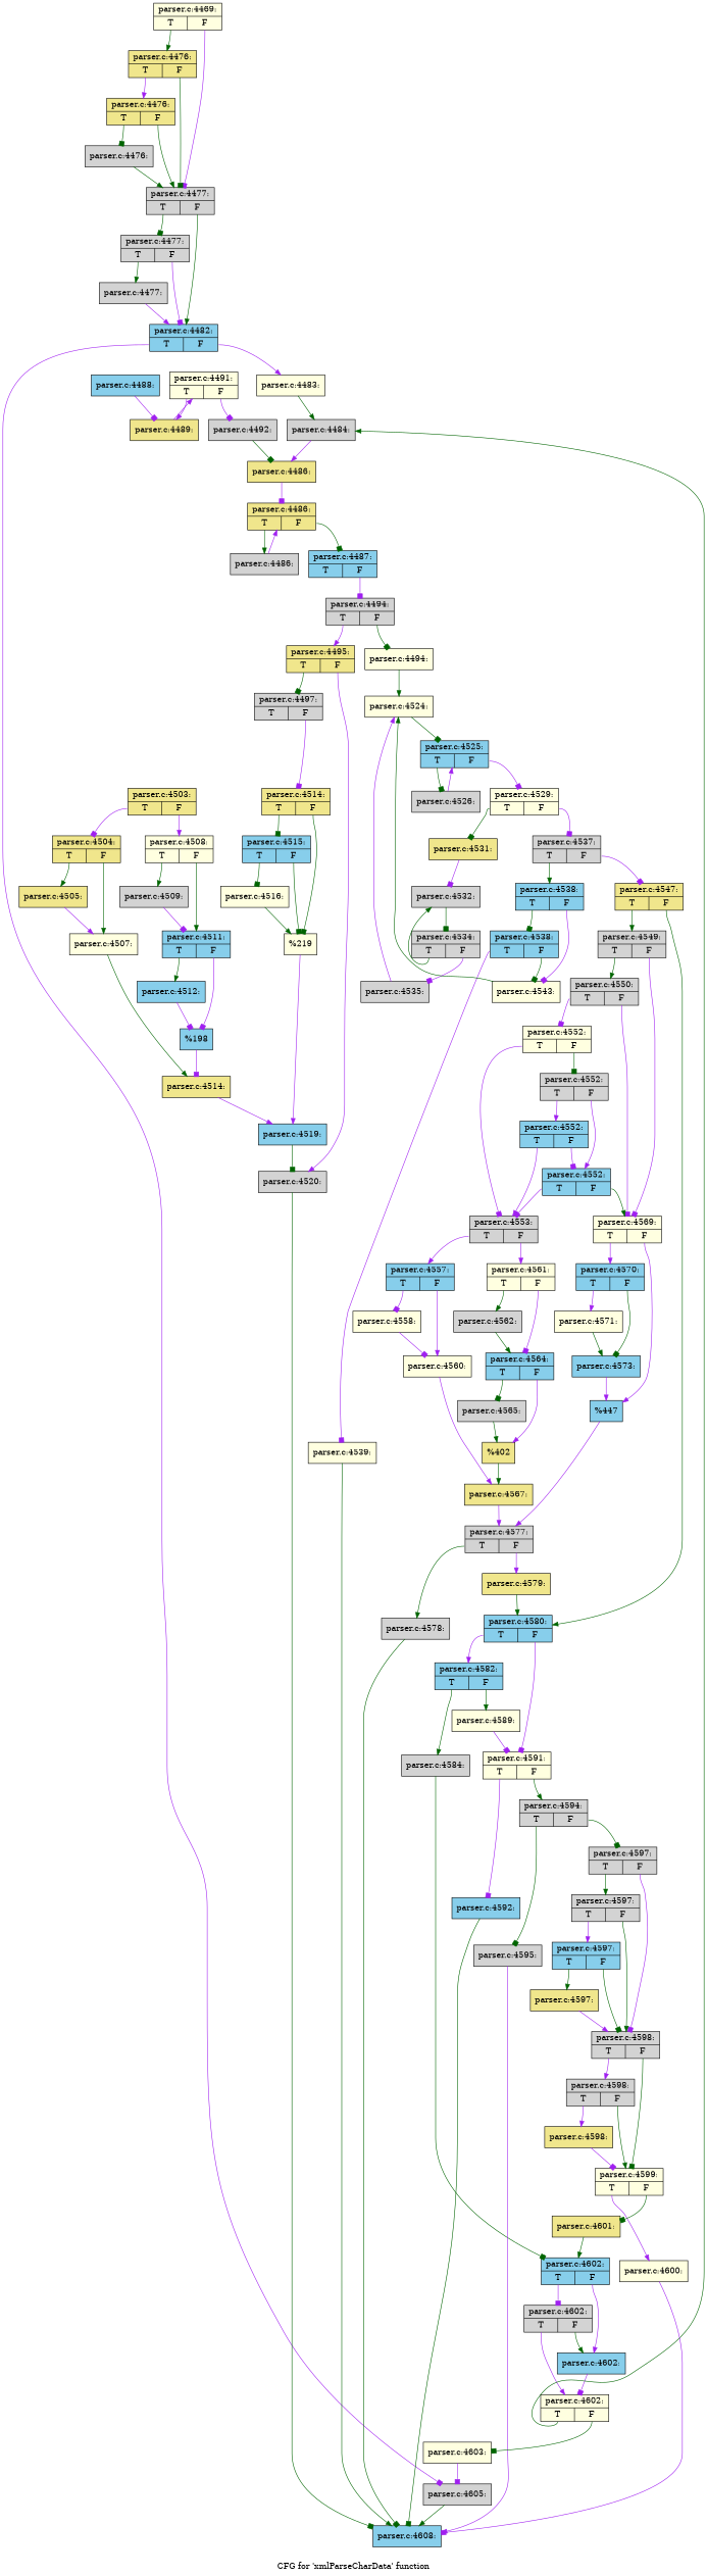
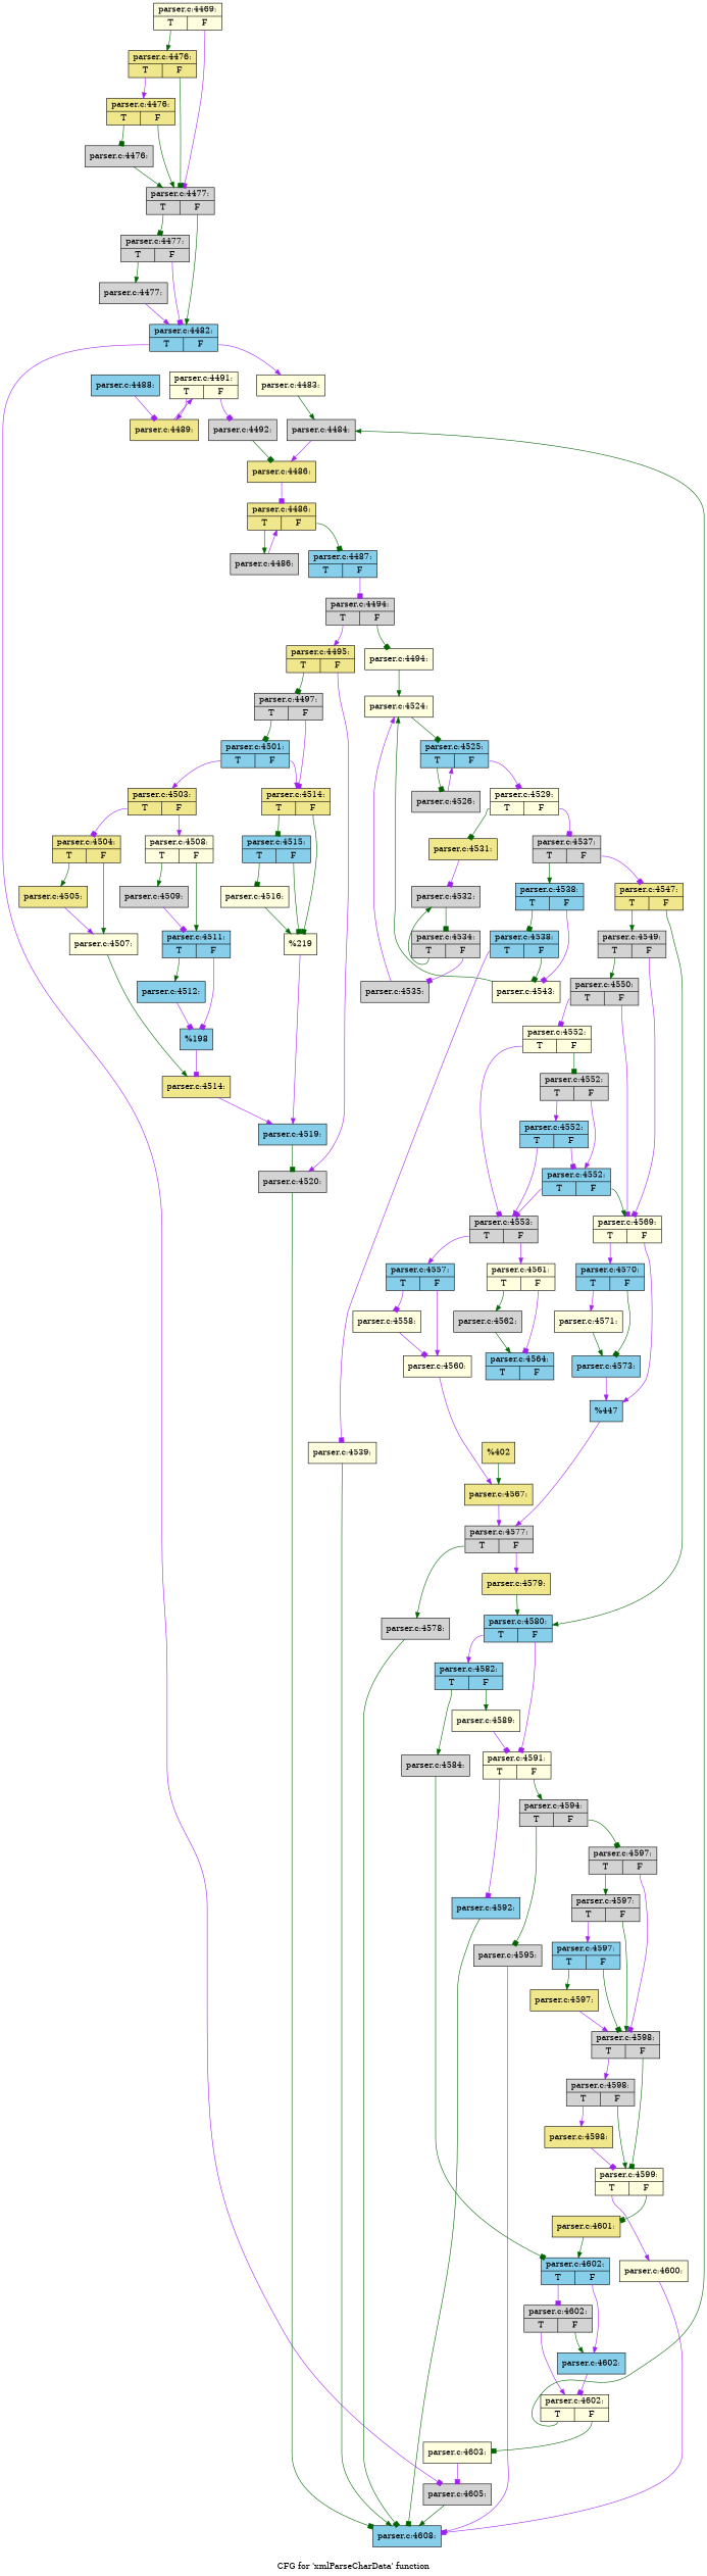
  digraph {
    label="CFG for 'xmlParseCharData' function"
    node [fillcolor=lightgrey shape=record style=filled]
    edge [arrowhead=normal color=purple tailport=s0]
    n1 [fillcolor=lightyellow label="{parser.c:4469:|{<s0>T|<s1>F}}"]
    n2 [fillcolor=khaki label="{parser.c:4476:|{<s0>T|<s1>F}}"]
    n3 [label="{parser.c:4477:|{<s0>T|<s1>F}}"]
    n4 [fillcolor=khaki label="{parser.c:4476:|{<s0>T|<s1>F}}"]
    n5 [label="{parser.c:4477:|{<s0>T|<s1>F}}"]
    n6 [fillcolor=skyblue label="{parser.c:4482:|{<s0>T|<s1>F}}"]
    n7 [label="{parser.c:4476:}"]
    n8 [label="{parser.c:4477:}"]
    n9 [label="{parser.c:4605:}"]
    n10 [fillcolor=lightyellow label="{parser.c:4483:}"]
    n11 [fillcolor=skyblue label="{parser.c:4608:}"]
    n12 [label="{parser.c:4484:}"]
    n13 [fillcolor=khaki label="{parser.c:4486:}"]
    n14 [fillcolor=khaki label="{parser.c:4486:|{<s0>T|<s1>F}}"]
    n15 [label="{parser.c:4486:}"]
    n16 [fillcolor=skyblue label="{parser.c:4487:|{<s0>T|<s1>F}}"]
    n17 [label="{parser.c:4494:|{<s0>T|<s1>F}}"]
    n18 [fillcolor=skyblue label="{parser.c:4488:}"]
    n19 [fillcolor=khaki label="{parser.c:4489:}"]
    n20 [fillcolor=khaki label="{parser.c:4495:|{<s0>T|<s1>F}}"]
    n21 [fillcolor=lightyellow label="{parser.c:4494:}"]
    n22 [fillcolor=lightyellow label="{parser.c:4491:|{<s0>T|<s1>F}}"]
    n23 [label="{parser.c:4497:|{<s0>T|<s1>F}}"]
    n24 [label="{parser.c:4520:}"]
    n25 [fillcolor=lightyellow label="{parser.c:4524:}"]
    n26 [label="{parser.c:4492:}"]
+   n27 [fillcolor=skyblue label="{parser.c:4501:|{<s0>T|<s1>F}}"]
    n28 [fillcolor=khaki label="{parser.c:4514:|{<s0>T|<s1>F}}"]
    n29 [fillcolor=skyblue label="{parser.c:4525:|{<s0>T|<s1>F}}"]
    n30 [fillcolor=khaki label="{parser.c:4503:|{<s0>T|<s1>F}}"]
    n31 [fillcolor=skyblue label="{parser.c:4515:|{<s0>T|<s1>F}}"]
    n32 [fillcolor=lightyellow label="{%219}"]
    n33 [fillcolor=khaki label="{parser.c:4504:|{<s0>T|<s1>F}}"]
    n34 [fillcolor=lightyellow label="{parser.c:4508:|{<s0>T|<s1>F}}"]
    n35 [fillcolor=lightyellow label="{parser.c:4516:}"]
    n36 [fillcolor=skyblue label="{parser.c:4519:}"]
    n37 [fillcolor=khaki label="{parser.c:4505:}"]
    n38 [fillcolor=lightyellow label="{parser.c:4507:}"]
    n39 [label="{parser.c:4509:}"]
    n40 [fillcolor=skyblue label="{parser.c:4511:|{<s0>T|<s1>F}}"]
    n41 [fillcolor=khaki label="{parser.c:4514:}"]
    n42 [fillcolor=skyblue label="{parser.c:4512:}"]
    n43 [fillcolor=skyblue label="{%198}"]
    n44 [label="{parser.c:4526:}"]
    n45 [fillcolor=lightyellow label="{parser.c:4529:|{<s0>T|<s1>F}}"]
    n46 [fillcolor=khaki label="{parser.c:4531:}"]
    n47 [label="{parser.c:4537:|{<s0>T|<s1>F}}"]
    n48 [label="{parser.c:4532:}"]
    n49 [fillcolor=skyblue label="{parser.c:4538:|{<s0>T|<s1>F}}"]
    n50 [fillcolor=khaki label="{parser.c:4547:|{<s0>T|<s1>F}}"]
    n51 [label="{parser.c:4534:|{<s0>T|<s1>F}}"]
    n52 [fillcolor=skyblue label="{parser.c:4538:|{<s0>T|<s1>F}}"]
    n53 [fillcolor=lightyellow label="{parser.c:4543:}"]
    n54 [label="{parser.c:4549:|{<s0>T|<s1>F}}"]
    n55 [fillcolor=skyblue label="{parser.c:4580:|{<s0>T|<s1>F}}"]
    n56 [label="{parser.c:4535:}"]
    n57 [fillcolor=lightyellow label="{parser.c:4539:}"]
    n58 [label="{parser.c:4550:|{<s0>T|<s1>F}}"]
    n59 [fillcolor=lightyellow label="{parser.c:4569:|{<s0>T|<s1>F}}"]
    n60 [fillcolor=skyblue label="{parser.c:4582:|{<s0>T|<s1>F}}"]
    n61 [fillcolor=lightyellow label="{parser.c:4591:|{<s0>T|<s1>F}}"]
    n62 [fillcolor=lightyellow label="{parser.c:4552:|{<s0>T|<s1>F}}"]
    n63 [fillcolor=skyblue label="{parser.c:4570:|{<s0>T|<s1>F}}"]
    n64 [fillcolor=skyblue label="{%447}"]
    n65 [label="{parser.c:4584:}"]
    n66 [fillcolor=lightyellow label="{parser.c:4589:}"]
    n67 [fillcolor=skyblue label="{parser.c:4592:}"]
    n68 [label="{parser.c:4594:|{<s0>T|<s1>F}}"]
    n69 [label="{parser.c:4553:|{<s0>T|<s1>F}}"]
    n70 [label="{parser.c:4552:|{<s0>T|<s1>F}}"]
    n71 [fillcolor=lightyellow label="{parser.c:4571:}"]
    n72 [fillcolor=skyblue label="{parser.c:4573:}"]
    n73 [label="{parser.c:4577:|{<s0>T|<s1>F}}"]
    n74 [fillcolor=skyblue label="{parser.c:4557:|{<s0>T|<s1>F}}"]
    n75 [fillcolor=lightyellow label="{parser.c:4561:|{<s0>T|<s1>F}}"]
    n76 [fillcolor=skyblue label="{parser.c:4552:|{<s0>T|<s1>F}}"]
    n77 [fillcolor=skyblue label="{parser.c:4552:|{<s0>T|<s1>F}}"]
    n78 [fillcolor=lightyellow label="{parser.c:4558:}"]
    n79 [fillcolor=lightyellow label="{parser.c:4560:}"]
    n80 [label="{parser.c:4562:}"]
    n81 [fillcolor=skyblue label="{parser.c:4564:|{<s0>T|<s1>F}}"]
    n82 [fillcolor=khaki label="{parser.c:4567:}"]
-   n83 [label="{parser.c:4565:}"]
    n84 [fillcolor=khaki label="{%402}"]
    n85 [label="{parser.c:4578:}"]
    n86 [fillcolor=khaki label="{parser.c:4579:}"]
    n87 [fillcolor=skyblue label="{parser.c:4602:|{<s0>T|<s1>F}}"]
    n88 [label="{parser.c:4595:}"]
    n89 [label="{parser.c:4597:|{<s0>T|<s1>F}}"]
    n90 [label="{parser.c:4602:|{<s0>T|<s1>F}}"]
    n91 [fillcolor=skyblue label="{parser.c:4602:}"]
    n92 [fillcolor=lightyellow label="{parser.c:4602:|{<s0>T|<s1>F}}"]
    n93 [label="{parser.c:4597:|{<s0>T|<s1>F}}"]
    n94 [label="{parser.c:4598:|{<s0>T|<s1>F}}"]
    n95 [fillcolor=skyblue label="{parser.c:4597:|{<s0>T|<s1>F}}"]
    n96 [label="{parser.c:4598:|{<s0>T|<s1>F}}"]
    n97 [fillcolor=lightyellow label="{parser.c:4599:|{<s0>T|<s1>F}}"]
    n98 [fillcolor=khaki label="{parser.c:4597:}"]
    n99 [fillcolor=khaki label="{parser.c:4598:}"]
    n100 [fillcolor=lightyellow label="{parser.c:4600:}"]
    n101 [fillcolor=khaki label="{parser.c:4601:}"]
    n102 [fillcolor=lightyellow label="{parser.c:4603:}"]
    n1 -> n2 [color=darkgreen]
    n1 -> n3 [arrowhead=box tailport=s1]
    n2 -> n3 [arrowhead=box color=darkgreen tailport=s1]
    n2 -> n4
    n3 -> n5 [arrowhead=box color=darkgreen]
    n3 -> n6 [color=darkgreen tailport=s1]
    n4 -> n3 [color=darkgreen tailport=s1]
    n4 -> n7 [arrowhead=box color=darkgreen]
    n5 -> n6 [arrowhead=box tailport=s1]
    n5 -> n8 [color=darkgreen]
    n6 -> n9 [arrowhead=box]
    n6 -> n10 [tailport=s1]
    n7 -> n3 [color=darkgreen]
    n8 -> n6
    n9 -> n11 [color=darkgreen]
    n10 -> n12 [color=darkgreen]
    n12 -> n13
    n13 -> n14 [arrowhead=box]
    n14 -> n15 [color=darkgreen]
    n14 -> n16 [arrowhead=box color=darkgreen tailport=s1]
    n15 -> n14
    n16 -> n17 [arrowhead=box tailport=s1]
    n17 -> n20
    n17 -> n21 [arrowhead=box color=darkgreen tailport=s1]
    n18 -> n19 [arrowhead=box]
    n19 -> n22
    n20 -> n23 [arrowhead=box color=darkgreen]
    n20 -> n24 [tailport=s1]
    n21 -> n25 [color=darkgreen]
    n22 -> n19
    n22 -> n26 [arrowhead=box tailport=s1]
+   n23 -> n27 [arrowhead=box color=darkgreen]
    n23 -> n28 [arrowhead=box tailport=s1]
    n24 -> n11 [arrowhead=box color=darkgreen]
    n25 -> n29 [arrowhead=box color=darkgreen]
    n26 -> n13 [arrowhead=box color=darkgreen]
+   n27 -> n28 [tailport=s1]
+   n27 -> n30
    n28 -> n31 [arrowhead=box color=darkgreen]
    n28 -> n32 [arrowhead=box color=darkgreen tailport=s1]
    n29 -> n44 [arrowhead=box color=darkgreen]
    n29 -> n45 [arrowhead=box tailport=s1]
    n30 -> n33 [arrowhead=box]
    n30 -> n34 [tailport=s1]
    n31 -> n32 [arrowhead=box color=darkgreen tailport=s1]
    n31 -> n35 [arrowhead=box color=darkgreen]
    n32 -> n36
    n33 -> n37 [color=darkgreen]
    n33 -> n38 [color=darkgreen tailport=s1]
    n34 -> n39 [color=darkgreen]
    n34 -> n40 [color=darkgreen tailport=s1]
    n35 -> n32 [color=darkgreen]
    n36 -> n24 [arrowhead=box color=darkgreen]
    n37 -> n38
    n38 -> n41 [color=darkgreen]
    n39 -> n40 [arrowhead=box]
    n40 -> n42 [color=darkgreen]
    n40 -> n43 [arrowhead=box tailport=s1]
    n41 -> n36
    n42 -> n43 [arrowhead=box]
    n43 -> n41 [arrowhead=box]
    n44 -> n29
    n45 -> n46 [arrowhead=box color=darkgreen]
    n45 -> n47 [arrowhead=box tailport=s1]
    n46 -> n48 [arrowhead=box]
    n47 -> n49 [color=darkgreen]
    n47 -> n50 [arrowhead=box tailport=s1]
    n48 -> n51 [arrowhead=box color=darkgreen]
    n49 -> n52 [arrowhead=box color=darkgreen]
    n49 -> n53 [arrowhead=box tailport=s1]
    n50 -> n54 [color=darkgreen]
    n50 -> n55 [color=darkgreen tailport=s1]
    n51 -> n48 [color=darkgreen]
    n51 -> n56 [arrowhead=box tailport=s1]
    n52 -> n53 [arrowhead=box color=darkgreen tailport=s1]
    n52 -> n57 [arrowhead=box]
    n53 -> n25 [color=darkgreen]
    n54 -> n58 [color=darkgreen]
    n54 -> n59 [arrowhead=box tailport=s1]
    n55 -> n60
    n55 -> n61 [arrowhead=box tailport=s1]
    n56 -> n25
    n57 -> n11 [color=darkgreen]
    n58 -> n59 [arrowhead=box tailport=s1]
    n58 -> n62 [arrowhead=box]
    n59 -> n63
    n59 -> n64 [tailport=s1]
    n60 -> n65 [color=darkgreen]
    n60 -> n66 [color=darkgreen tailport=s1]
    n61 -> n67 [arrowhead=box]
    n61 -> n68 [color=darkgreen tailport=s1]
    n62 -> n69 [arrowhead=box]
    n62 -> n70 [arrowhead=box color=darkgreen tailport=s1]
    n63 -> n71
    n63 -> n72 [arrowhead=box color=darkgreen tailport=s1]
    n64 -> n73
    n65 -> n87 [arrowhead=box color=darkgreen]
    n66 -> n61 [arrowhead=box]
    n67 -> n11 [arrowhead=box color=darkgreen]
    n68 -> n88 [arrowhead=box color=darkgreen]
    n68 -> n89 [arrowhead=box color=darkgreen tailport=s1]
    n69 -> n74
    n69 -> n75 [tailport=s1]
    n70 -> n76
    n70 -> n77 [tailport=s1]
    n71 -> n72 [color=darkgreen]
    n72 -> n64
    n73 -> n85 [color=darkgreen]
    n73 -> n86 [tailport=s1]
    n74 -> n78 [arrowhead=box]
    n74 -> n79 [tailport=s1]
    n75 -> n80 [color=darkgreen]
    n75 -> n81 [arrowhead=box tailport=s1]
    n76 -> n69
    n76 -> n77 [arrowhead=box tailport=s1]
    n77 -> n59 [color=darkgreen tailport=s1]
    n77 -> n69 [arrowhead=box]
    n78 -> n79 [arrowhead=box]
    n79 -> n82
    n80 -> n81 [color=darkgreen]
-   n81 -> n83 [arrowhead=box color=darkgreen]
-   n81 -> n84 [tailport=s1]
    n82 -> n73
-   n83 -> n84 [color=darkgreen]
    n84 -> n82 [color=darkgreen]
    n85 -> n11 [arrowhead=box color=darkgreen]
    n86 -> n55 [color=darkgreen]
    n87 -> n90 [arrowhead=box]
    n87 -> n91 [tailport=s1]
    n88 -> n11
    n89 -> n93 [color=darkgreen]
    n89 -> n94 [arrowhead=box tailport=s1]
    n90 -> n91 [color=darkgreen tailport=s1]
    n90 -> n92
    n91 -> n92 [arrowhead=box]
    n92 -> n12 [color=darkgreen]
    n92 -> n102 [arrowhead=box color=darkgreen tailport=s1]
    n93 -> n94 [color=darkgreen tailport=s1]
    n93 -> n95
    n94 -> n96
    n94 -> n97 [arrowhead=box color=darkgreen tailport=s1]
    n95 -> n94 [arrowhead=box color=darkgreen tailport=s1]
    n95 -> n98 [color=darkgreen]
    n96 -> n97 [color=darkgreen tailport=s1]
    n96 -> n99
    n97 -> n100
    n97 -> n101 [arrowhead=box color=darkgreen tailport=s1]
    n98 -> n94
    n99 -> n97 [arrowhead=box]
    n100 -> n11 [arrowhead=box]
    n101 -> n87 [color=darkgreen]
    n102 -> n9 [arrowhead=box]
  }
